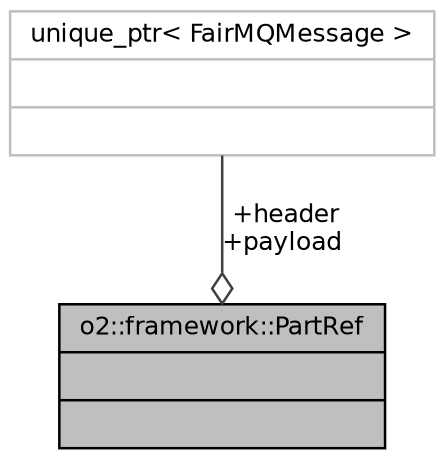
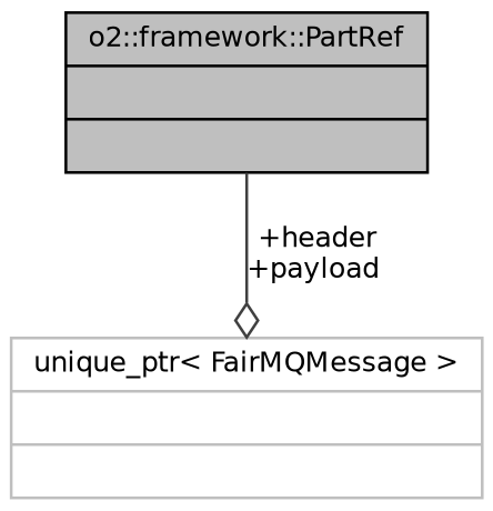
  digraph {
    node [fontname=Helvetica fontsize=10 shape=record]
    n1 [color=black fillcolor=grey75 fontcolor=black height=0.2 label="{o2::framework::PartRef\n||}" style=filled width=0.4]
    n2 [color=grey75 height=0.2 label="{unique_ptr\< FairMQMessage \>\n||}" width=0.4]
-   n2 -> n1 [arrowhead=odiamond color=grey25 fontname=Helvetica fontsize=10 label=" +header\n+payload" labelfontname=Helvetica labelfontsize=10 style=solid]
+   n1 -> n2 [arrowhead=odiamond color=grey25 fontname=Helvetica fontsize=10 label=" +header\n+payload" labelfontname=Helvetica labelfontsize=10 style=solid]
  }
